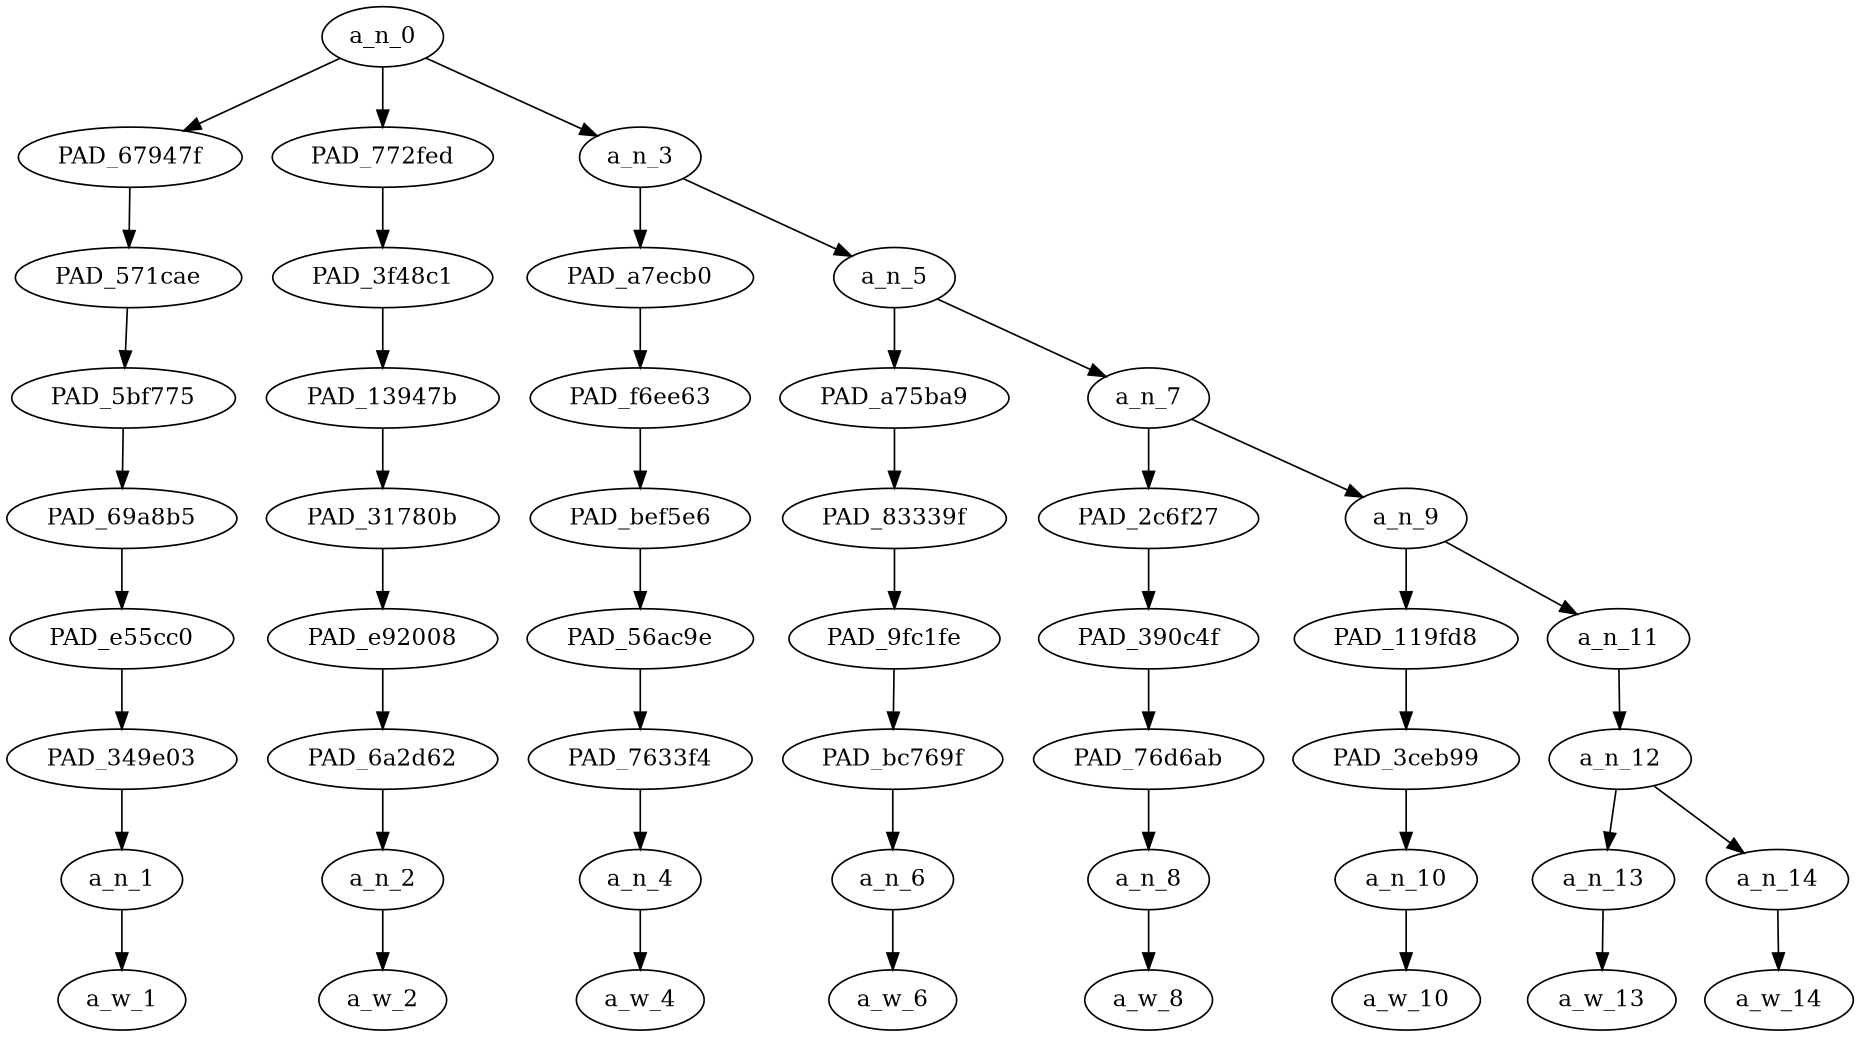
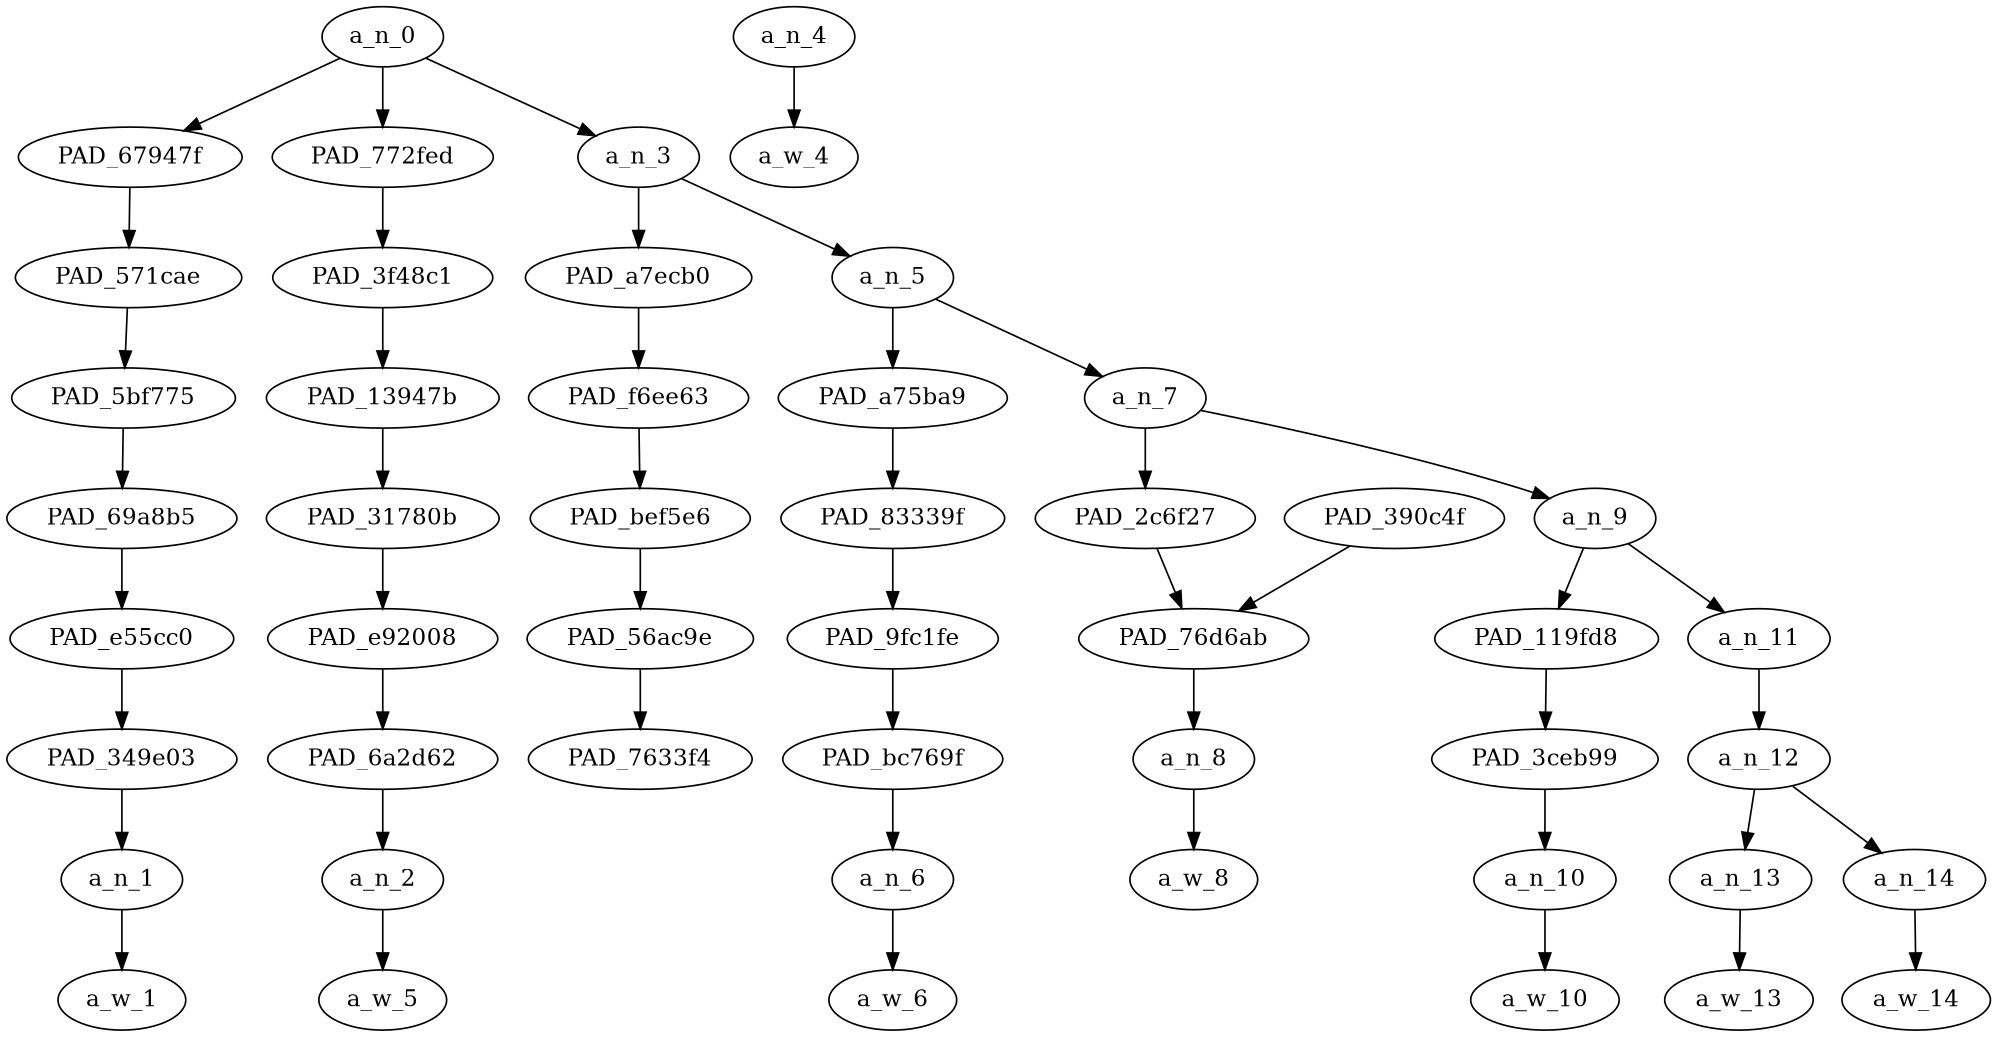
  strict digraph {
    node [div_dir=1 index=0 level=1 text_span="[0]" value=0.15664523]
    a_n_0 [level=8 text_span="[0, 1, 2, 3, 4, 5, 6, 7]" value=0.99999999]
    PAD_67947f [level=7]
    PAD_772fed [index=1 level=7 text_span="[1]" value=0.12933722]
    a_n_3 [index=2 level=7 text_span="[2, 3, 4, 5, 6, 7]" value=0.71261988]
    PAD_571cae [level=6]
    PAD_3f48c1 [index=1 level=6 text_span="[1]" value=0.12933722]
    PAD_a7ecb0 [div_dir=-1 index=2 level=6 text_span="[2]" value=0.11124311]
    a_n_5 [index=3 level=6 text_span="[3, 4, 5, 6, 7]" value=0.60014687]
    PAD_5bf775 [level=5]
    PAD_13947b [index=1 level=5 text_span="[1]" value=0.12933722]
    PAD_f6ee63 [div_dir=-1 index=2 level=5 text_span="[2]" value=0.11124311]
    PAD_a75ba9 [index=3 level=5 text_span="[3]" value=0.11504950]
    a_n_7 [index=4 level=5 text_span="[4, 5, 6, 7]" value=0.48370724]
    PAD_69a8b5 [level=4]
    PAD_e55cc0 [level=3]
    PAD_349e03 [level=2]
    a_n_1
    a_w_1 [div_dir=0 level=0 value="<user>"]
    PAD_31780b [index=1 level=4 text_span="[1]" value=0.12933722]
    PAD_e92008 [index=1 level=3 text_span="[1]" value=0.12933722]
    PAD_6a2d62 [index=1 level=2 text_span="[1]" value=0.12933722]
    a_n_2 [index=1 text_span="[1]" value=0.12933722]
-   a_w_2 [div_dir=0 index=1 level=0 text_span="[1]" value=they]
+   a_w_2 [div_dir=0 index=1 level=0 text_span="[1]" value=they label=a_w_5]
    PAD_bef5e6 [div_dir=-1 index=2 level=4 text_span="[2]" value=0.11124311]
    PAD_83339f [index=3 level=4 text_span="[3]" value=0.11504950]
    PAD_2c6f27 [index=4 level=4 text_span="[4]" value=0.13670302]
    a_n_9 [index=5 level=4 text_span="[5, 6, 7]" value=0.34565969]
    PAD_56ac9e [div_dir=-1 index=2 level=3 text_span="[2]" value=0.11124311]
    PAD_7633f4 [div_dir=-1 index=2 level=2 text_span="[2]" value=0.11124311]
    a_n_4 [div_dir=-1 index=2 text_span="[2]" value=0.11124311]
    a_w_4 [div_dir=0 index=2 level=0 text_span="[2]" value=will]
    PAD_9fc1fe [index=3 level=3 text_span="[3]" value=0.11504950]
    PAD_390c4f [index=4 level=3 text_span="[4]" value=0.13670302]
    n34 [index=5 label=PAD_119fd8 level=3 text_span="[5]" value=0.10343228]
    a_n_11 [index=6 level=3 text_span="[6, 7]" value=0.24101375]
    PAD_bc769f [index=3 level=2 text_span="[3]" value=0.11504950]
    a_n_6 [index=3 text_span="[3]" value=0.11504950]
    a_w_6 [div_dir=0 index=3 level=0 text_span="[3]" value=get]
    PAD_76d6ab [index=4 level=2 text_span="[4]" value=0.13670302]
    PAD_3ceb99 [index=5 level=2 text_span="[5]" value=0.10343228]
    a_n_12 [index=6 level=2 text_span="[6, 7]" value=0.23997014]
    a_n_8 [index=4 text_span="[4]" value=0.13670302]
    a_w_8 [div_dir=0 index=4 level=0 text_span="[4]" value=arrested]
    a_n_10 [index=5 text_span="[5]" value=0.10343228]
    a_n_13 [index=6 text_span="[6]" value=0.10948018]
    a_n_14 [index=7 text_span="[7]" value=0.12944634]
    a_w_10 [div_dir=0 index=5 level=0 text_span="[5]" value=if]
    a_w_13 [div_dir=0 index=6 level=0 text_span="[6]" value=cause]
    a_w_14 [div_dir=0 index=7 level=0 text_span="[7]" value=violence]
    a_n_0 -> PAD_67947f
    a_n_0 -> PAD_772fed
    a_n_0 -> a_n_3
    PAD_67947f -> PAD_571cae
    PAD_772fed -> PAD_3f48c1
    a_n_3 -> PAD_a7ecb0
    a_n_3 -> a_n_5
    PAD_571cae -> PAD_5bf775
    PAD_3f48c1 -> PAD_13947b
    PAD_a7ecb0 -> PAD_f6ee63
    a_n_5 -> PAD_a75ba9
    a_n_5 -> a_n_7
    PAD_5bf775 -> PAD_69a8b5
    PAD_13947b -> PAD_31780b
    PAD_f6ee63 -> PAD_bef5e6
    PAD_a75ba9 -> PAD_83339f
    a_n_7 -> PAD_2c6f27
    a_n_7 -> a_n_9
    PAD_69a8b5 -> PAD_e55cc0
    PAD_e55cc0 -> PAD_349e03
    PAD_349e03 -> a_n_1
    a_n_1 -> a_w_1
    PAD_31780b -> PAD_e92008
    PAD_e92008 -> PAD_6a2d62
    PAD_6a2d62 -> a_n_2
    a_n_2 -> a_w_2
    PAD_bef5e6 -> PAD_56ac9e
    PAD_83339f -> PAD_9fc1fe
-   PAD_2c6f27 -> PAD_390c4f
+   PAD_2c6f27 -> PAD_76d6ab
    a_n_9 -> n34
    a_n_9 -> a_n_11
    PAD_56ac9e -> PAD_7633f4
-   PAD_7633f4 -> a_n_4
    a_n_4 -> a_w_4
    PAD_9fc1fe -> PAD_bc769f
    PAD_390c4f -> PAD_76d6ab
    n34 -> PAD_3ceb99
    a_n_11 -> a_n_12
    PAD_bc769f -> a_n_6
    a_n_6 -> a_w_6
    PAD_76d6ab -> a_n_8
    PAD_3ceb99 -> a_n_10
    a_n_12 -> a_n_13
    a_n_12 -> a_n_14
    a_n_8 -> a_w_8
    a_n_10 -> a_w_10
    a_n_13 -> a_w_13
    a_n_14 -> a_w_14
  }
